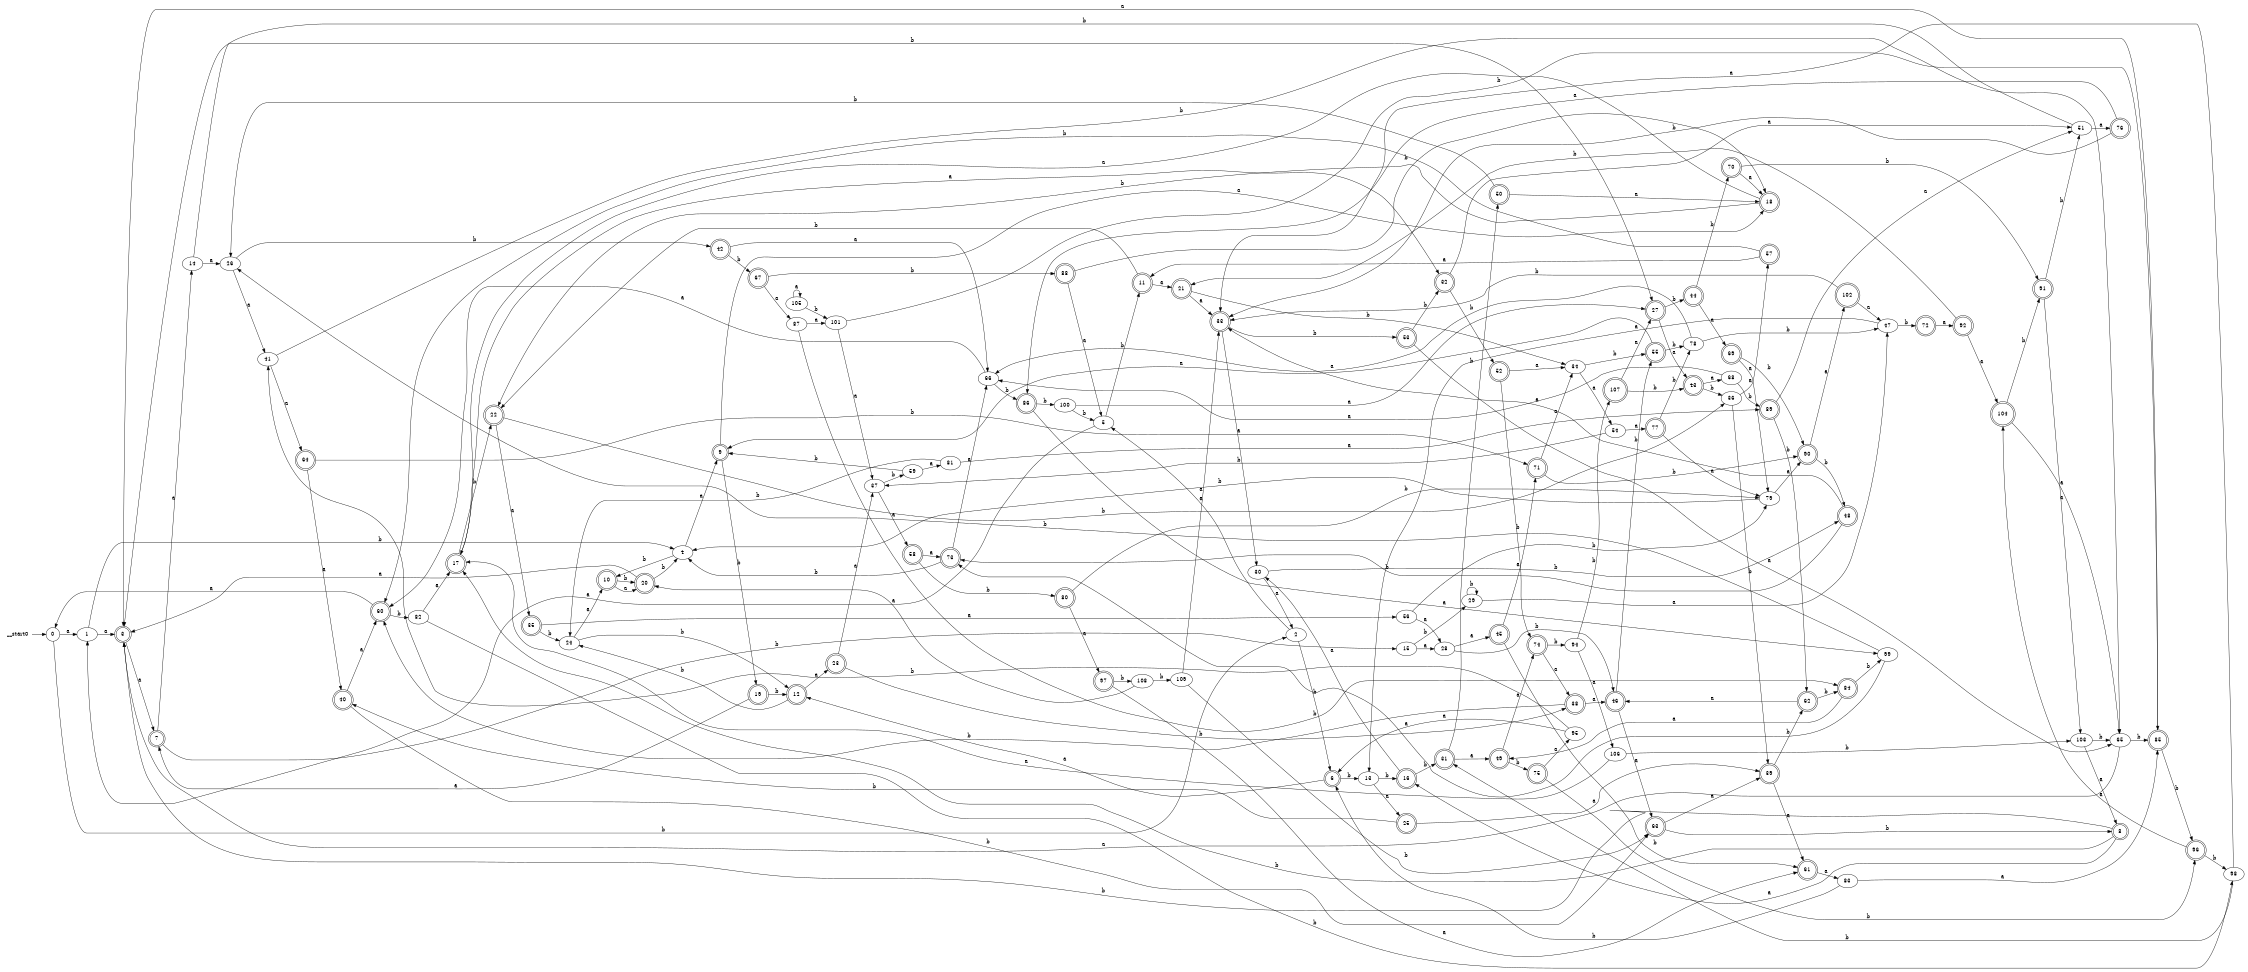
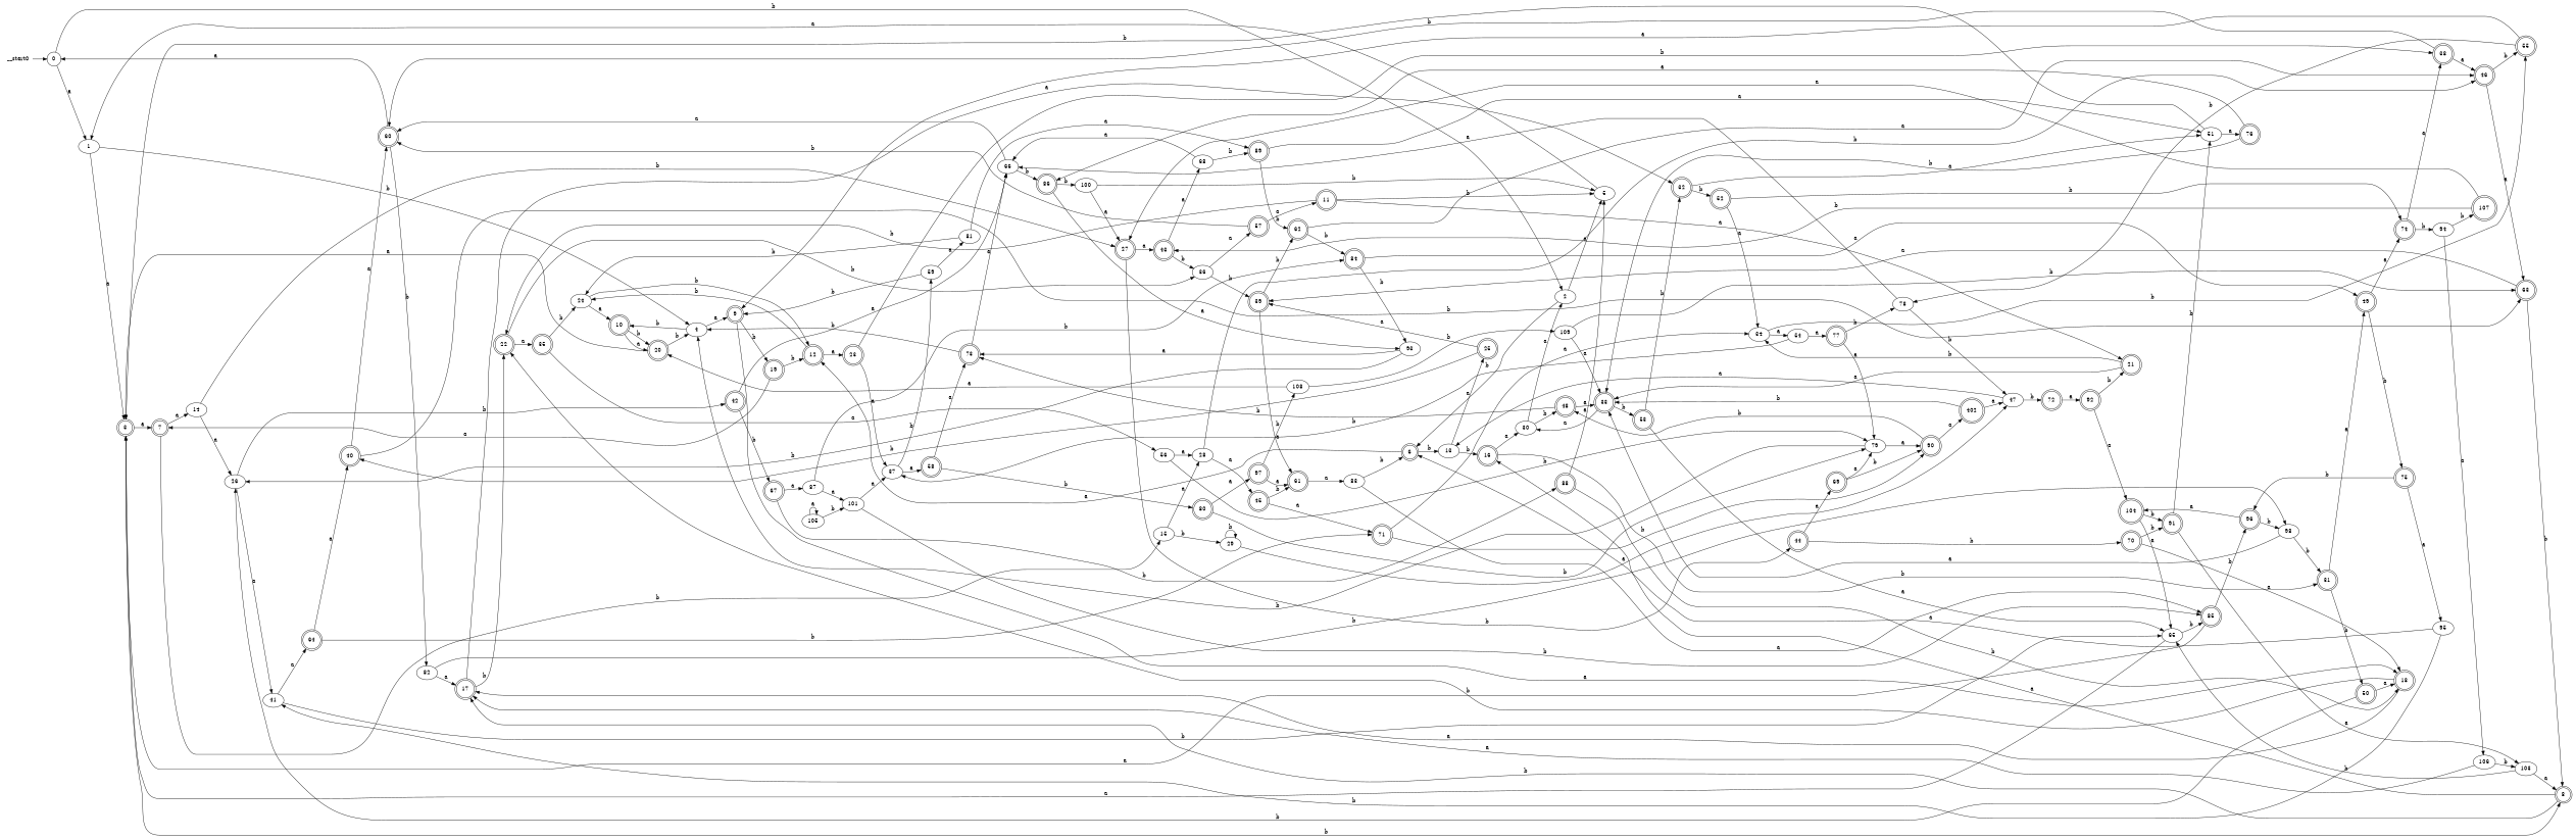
  digraph {
    rankdir=LR
    node [shape=doublecircle]
    __start0 [shape=none]
    0 [shape=circle]
    1 [shape=""]
    2 [shape=""]
    3
    4 [shape=""]
    5 [shape=""]
    6
    7
    8
    9
    10
    11
    12
    13 [shape=""]
    14 [shape=""]
    15 [shape=""]
    16
    17
    18
    19
    20
    21
    22
    23
    24 [shape=""]
    25
    26 [shape=""]
    27
    28 [shape=""]
    29 [shape=""]
    30 [shape=""]
    31
    32
    33
    34 [shape=""]
    35
    36 [shape=""]
    37 [shape=""]
    38
    39
    40
    41 [shape=""]
    42
    43
    44
    45
    46
    47 [shape=""]
    48
    49
    50
    51 [shape=""]
    52
    53
    54 [shape=""]
    55
    56 [shape=""]
    57
    58
    59 [shape=""]
    60
    61
    62
    63
    64
    65 [shape=""]
    66 [shape=ellipse]
    67
    68 [shape=""]
    69
    70
    71
    72
    73
    74
    75
    76
    77
    78 [shape=""]
    79 [shape=""]
    80
    81 [shape=""]
    82 [shape=""]
    83 [shape=""]
    84
    85
    86
    87 [shape=""]
    88
    89
    90
    91
    92
    94 [shape=""]
    95 [shape=""]
    96
    97
    98 [shape=""]
-   99 [shape=""]
+   99 [label=93 shape=""]
    100 [shape=""]
    101 [shape=""]
-   102
+   102 [label=402]
    103 [shape=""]
    104
    106 [shape=""]
    107
    108 [shape=""]
    105 [shape=""]
    109 [shape=""]
    __start0 -> 0
    0 -> 1 [label=a]
    0 -> 2 [label=b]
    1 -> 3 [label=a]
    1 -> 4 [label=b]
    2 -> 5 [label=a]
    2 -> 6 [label=b]
    3 -> 7 [label=a]
-   8 -> 3 [label=b]
+   3 -> 8 [label=b]
    4 -> 9 [label=a]
    4 -> 10 [label=b]
    5 -> 1 [label=a]
-   5 -> 11 [label=b]
+   11 -> 5 [label=b]
    6 -> 12 [label=a]
    6 -> 13 [label=b]
    7 -> 14 [label=a]
    7 -> 15 [label=b]
    8 -> 16 [label=a]
    8 -> 17 [label=b]
    9 -> 18 [label=a]
    9 -> 19 [label=b]
    10 -> 20 [label=a]
    10 -> 20 [label=b]
    11 -> 21 [label=a]
    11 -> 22 [label=b]
    12 -> 23 [label=a]
    12 -> 24 [label=b]
    13 -> 16 [label=b]
    13 -> 25 [label=a]
    14 -> 26 [label=a]
    14 -> 27 [label=b]
    15 -> 28 [label=a]
    15 -> 29 [label=b]
    16 -> 30 [label=a]
    16 -> 31 [label=b]
    17 -> 22 [label=b]
    17 -> 32 [label=a]
    18 -> 17 [label=a]
    18 -> 22 [label=b]
    19 -> 7 [label=a]
    19 -> 12 [label=b]
    20 -> 3 [label=a]
    20 -> 4 [label=b]
    21 -> 33 [label=a]
    21 -> 34 [label=b]
    22 -> 35 [label=a]
    22 -> 36 [label=b]
    23 -> 37 [label=a]
    23 -> 38 [label=b]
    24 -> 10 [label=a]
    24 -> 12 [label=b]
    25 -> 39 [label=a]
    25 -> 40 [label=b]
    26 -> 41 [label=a]
    26 -> 42 [label=b]
    27 -> 43 [label=a]
    27 -> 44 [label=b]
    28 -> 45 [label=a]
    28 -> 46 [label=b]
    29 -> 29 [label=b]
    29 -> 47 [label=a]
    30 -> 2 [label=a]
    30 -> 48 [label=b]
    31 -> 49 [label=a]
    31 -> 50 [label=b]
    32 -> 51 [label=a]
    32 -> 52 [label=b]
    33 -> 30 [label=a]
    33 -> 53 [label=b]
    34 -> 54 [label=a]
    34 -> 55 [label=b]
    35 -> 24 [label=b]
    35 -> 56 [label=a]
    36 -> 39 [label=b]
    36 -> 57 [label=a]
    37 -> 58 [label=a]
    37 -> 59 [label=b]
    38 -> 46 [label=a]
    38 -> 60 [label=b]
    39 -> 61 [label=a]
    39 -> 62 [label=b]
    40 -> 60 [label=a]
    40 -> 63 [label=b]
    41 -> 64 [label=a]
    41 -> 65 [label=b]
    42 -> 66 [label=a]
    42 -> 67 [label=b]
    43 -> 36 [label=b]
    43 -> 68 [label=a]
    44 -> 69 [label=a]
    44 -> 70 [label=b]
    45 -> 61 [label=b]
    45 -> 71 [label=a]
    46 -> 55 [label=b]
    46 -> 63 [label=a]
    47 -> 13 [label=a]
    47 -> 72 [label=b]
    48 -> 33 [label=a]
    48 -> 73 [label=b]
    49 -> 74 [label=a]
    49 -> 75 [label=b]
    50 -> 18 [label=a]
    50 -> 26 [label=b]
    51 -> 3 [label=b]
    51 -> 76 [label=a]
    52 -> 34 [label=a]
    52 -> 74 [label=b]
    53 -> 32 [label=b]
    53 -> 65 [label=a]
    54 -> 37 [label=b]
    54 -> 77 [label=a]
    55 -> 9 [label=a]
    55 -> 78 [label=b]
    56 -> 28 [label=a]
    56 -> 79 [label=b]
    57 -> 11 [label=a]
    57 -> 60 [label=b]
    58 -> 73 [label=a]
    58 -> 80 [label=b]
    59 -> 9 [label=b]
    59 -> 81 [label=a]
    60 -> 0 [label=a]
    60 -> 82 [label=b]
    61 -> 83 [label=a]
    62 -> 46 [label=a]
    62 -> 84 [label=b]
    63 -> 8 [label=b]
    63 -> 39 [label=a]
    64 -> 40 [label=a]
    64 -> 71 [label=b]
    65 -> 3 [label=a]
    65 -> 85 [label=b]
    66 -> 60 [label=a]
    66 -> 86 [label=b]
    67 -> 87 [label=a]
    67 -> 88 [label=b]
    68 -> 66 [label=a]
    68 -> 89 [label=b]
    69 -> 79 [label=a]
    69 -> 90 [label=b]
    70 -> 18 [label=a]
    70 -> 91 [label=b]
    71 -> 34 [label=a]
    71 -> 90 [label=b]
    72 -> 92 [label=a]
    73 -> 4 [label=b]
    73 -> 66 [label=a]
    74 -> 38 [label=a]
    74 -> 94 [label=b]
    75 -> 95 [label=a]
    75 -> 96 [label=b]
    76 -> 33 [label=b]
    76 -> 86 [label=a]
    77 -> 78 [label=b]
    77 -> 79 [label=a]
    78 -> 47 [label=b]
    78 -> 66 [label=a]
    79 -> 4 [label=b]
    79 -> 90 [label=a]
    80 -> 79 [label=b]
    80 -> 97 [label=a]
    81 -> 24 [label=b]
    81 -> 89 [label=a]
    82 -> 17 [label=a]
    82 -> 98 [label=b]
    83 -> 6 [label=b]
    83 -> 85 [label=a]
    84 -> 49 [label=a]
    84 -> 99 [label=b]
    85 -> 3 [label=a]
    85 -> 96 [label=b]
    86 -> 99 [label=a]
    86 -> 100 [label=b]
    87 -> 84 [label=b]
    87 -> 101 [label=a]
    88 -> 5 [label=a]
    88 -> 18 [label=b]
    89 -> 51 [label=a]
    89 -> 62 [label=b]
    90 -> 48 [label=b]
    90 -> 102 [label=a]
    91 -> 51 [label=b]
    91 -> 103 [label=a]
    92 -> 21 [label=b]
    92 -> 104 [label=a]
    94 -> 106 [label=a]
    94 -> 107 [label=b]
    95 -> 6 [label=a]
    95 -> 41 [label=b]
    96 -> 98 [label=b]
    96 -> 104 [label=a]
    97 -> 61 [label=a]
    97 -> 108 [label=b]
    98 -> 31 [label=b]
    98 -> 33 [label=a]
    99 -> 26 [label=b]
    99 -> 73 [label=a]
    100 -> 5 [label=b]
    100 -> 27 [label=a]
    101 -> 37 [label=a]
    101 -> 85 [label=b]
    102 -> 33 [label=b]
    102 -> 47 [label=a]
    103 -> 8 [label=a]
    103 -> 65 [label=b]
    104 -> 65 [label=a]
    104 -> 91 [label=b]
    106 -> 17 [label=a]
    106 -> 103 [label=b]
    107 -> 27 [label=a]
    107 -> 43 [label=b]
    108 -> 20 [label=a]
    108 -> 109 [label=b]
    105 -> 101 [label=b]
    105 -> 105 [label=a]
    109 -> 33 [label=a]
    109 -> 63 [label=b]
  }
